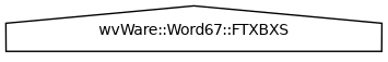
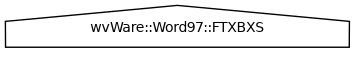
  digraph {
    rankdir=LR
-   n1 [color=black fillcolor=white fontname=Helvetica fontsize=10 height=0.2 label="wvWare::Word67::FTXBXS" shape=house style=filled width=0.4]
+   n1 [color=black fillcolor=white fontname=Helvetica fontsize=10 height=0.2 label="wvWare::Word97::FTXBXS" shape=house style=filled width=0.4]
  }
